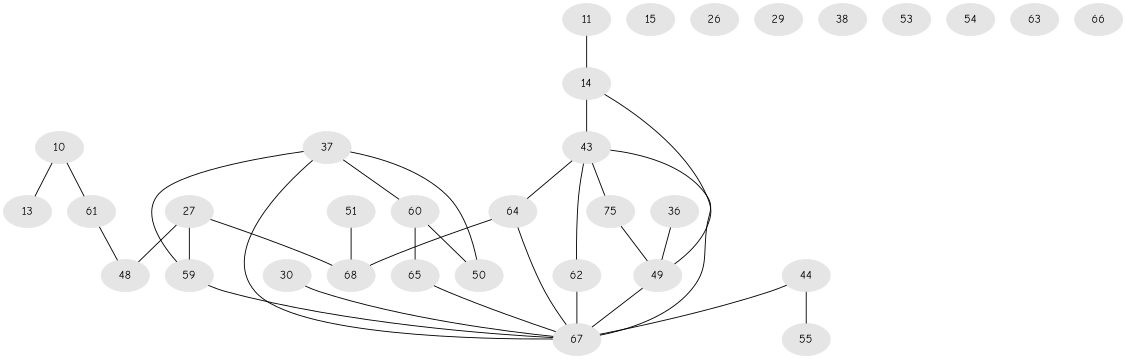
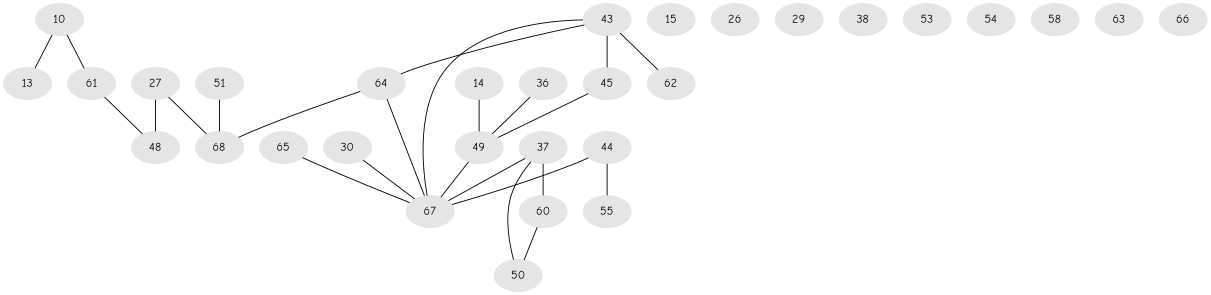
  graph {
    fontname="Comic Neue"
    node [color=gray90 fontname="Comic Neue" style=filled]
    edge [fontname="Comic Neue"]
    10
    13
    61
    48 [super="+39"]
-   11
    14
    43 [super="+6+17+28"]
    49
    67 [super="+57"]
-   45 [label=75]
+   45
    62 [super="+20"]
    64 [super="+22+16+31"]
    15
    26
    27 [super="+12+21+7"]
-   59 [super="+35+52"]
    68 [super="+34+46"]
    65 [super="+42"]
    29
    30
    36
    37
    50
    60
    38
    44 [super="+1"]
    55
    51
    53
    54
+   58
    63
    66
    10 -- 13
    10 -- 61
    61 -- 48
-   11 -- 14
-   14 -- 43 [weight=3]
    14 -- 49
    43 -- 67
    43 -- 45 [weight=2]
    43 -- 62 [weight=2]
    43 -- 64 [weight=2]
    49 -- 67
    45 -- 49
-   62 -- 67 [weight=4]
    64 -- 67
    64 -- 68
    27 -- 48 [weight=2]
-   27 -- 59
    27 -- 68
-   59 -- 67
    65 -- 67
    30 -- 67
    36 -- 49
    37 -- 67
-   37 -- 59
    37 -- 50
    37 -- 60
-   60 -- 65
    60 -- 50
    44 -- 67
    44 -- 55
    51 -- 68
  }
